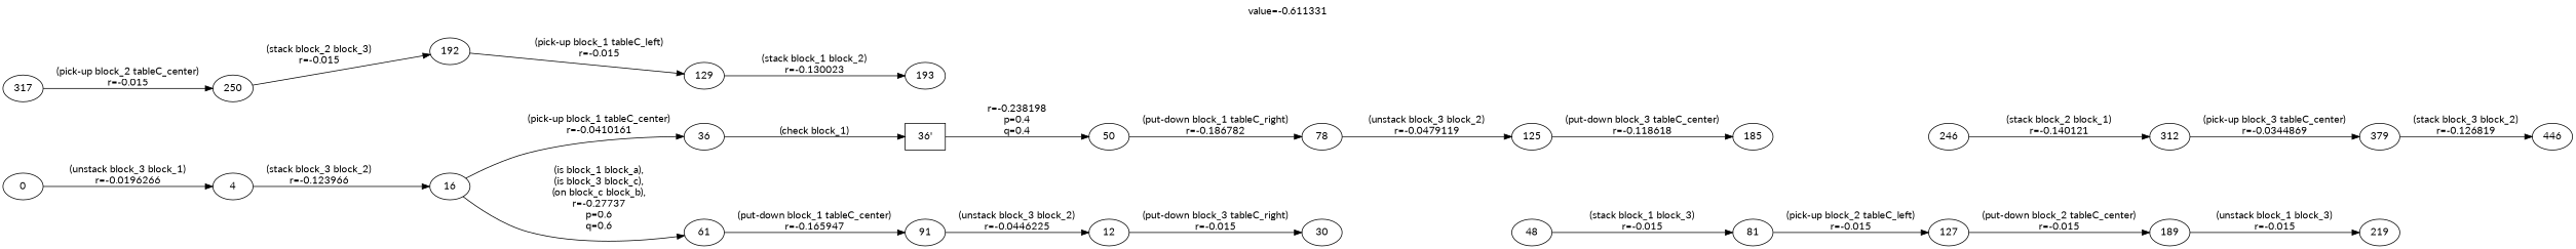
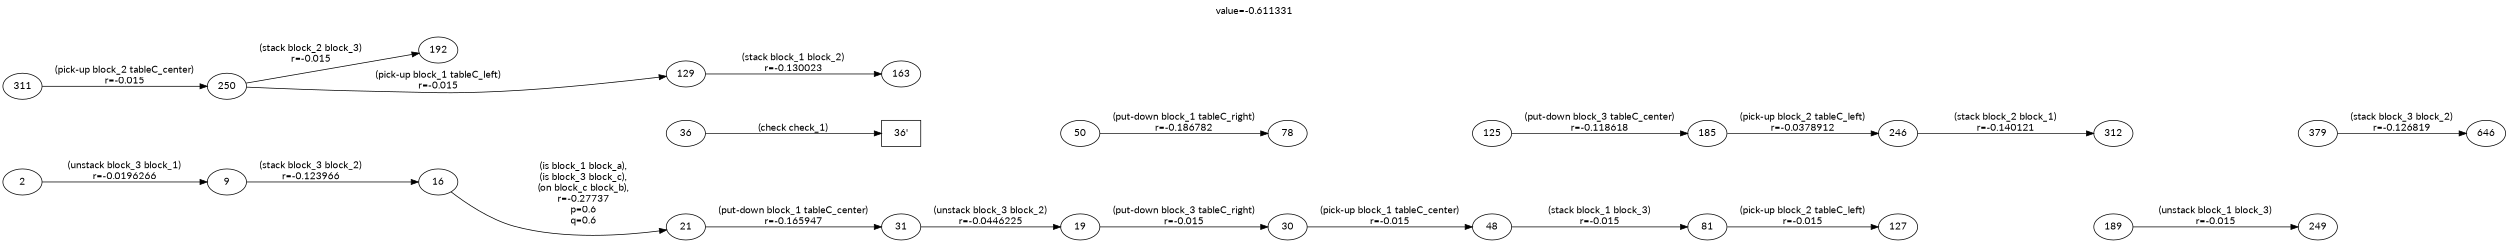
  digraph {
    fontname=Lato
    label="value=-0.611331"
    labelloc=top
    rankdir=LR
    node [fontname=Lato]
    edge [fontname=Lato]
-   0
-   4
+   0 [label=2]
+   4 [label=9]
    16
    36
-   61
+   61 [label=21]
    "36'" [shape=box]
    n7 [label=50]
    78
-   31 [label=91]
+   31
    125
    185
    246
    312
    379
-   446
-   12
+   446 [label=646]
+   12 [label=19]
    30
    48
    81
    127
    189
-   249 [label=219]
-   317
+   249
+   317 [label=311]
    250
    192
    129
-   193
+   193 [label=163]
    0 -> 4 [label="(unstack block_3 block_1)\nr=-0.0196266"]
    4 -> 16 [label="(stack block_3 block_2)\nr=-0.123966"]
-   16 -> 36 [label="(pick-up block_1 tableC_center)\nr=-0.0410161"]
    16 -> 61 [label="\n(is block_1 block_a),\n(is block_3 block_c),\n(on block_c block_b),\nr=-0.27737\np=0.6\nq=0.6"]
-   36 -> "36'" [label="(check block_1)"]
+   36 -> "36'" [label="(check check_1)"]
    61 -> 31 [label="(put-down block_1 tableC_center)\nr=-0.165947"]
-   "36'" -> n7 [label="\nr=-0.238198\np=0.4\nq=0.4"]
    n7 -> 78 [label="(put-down block_1 tableC_right)\nr=-0.186782"]
-   78 -> 125 [label="(unstack block_3 block_2)\nr=-0.0479119"]
    31 -> 12 [label="(unstack block_3 block_2)\nr=-0.0446225"]
    125 -> 185 [label="(put-down block_3 tableC_center)\nr=-0.118618"]
+   185 -> 246 [label="(pick-up block_2 tableC_left)\nr=-0.0378912"]
    246 -> 312 [label="(stack block_2 block_1)\nr=-0.140121"]
-   312 -> 379 [label="(pick-up block_3 tableC_center)\nr=-0.0344869"]
    379 -> 446 [label="(stack block_3 block_2)\nr=-0.126819"]
    12 -> 30 [label="(put-down block_3 tableC_right)\nr=-0.015"]
+   30 -> 48 [label="(pick-up block_1 tableC_center)\nr=-0.015"]
    48 -> 81 [label="(stack block_1 block_3)\nr=-0.015"]
    81 -> 127 [label="(pick-up block_2 tableC_left)\nr=-0.015"]
-   127 -> 189 [label="(put-down block_2 tableC_center)\nr=-0.015"]
    189 -> 249 [label="(unstack block_1 block_3)\nr=-0.015"]
    317 -> 250 [label="(pick-up block_2 tableC_center)\nr=-0.015"]
    250 -> 192 [label="(stack block_2 block_3)\nr=-0.015"]
-   192 -> 129 [label="(pick-up block_1 tableC_left)\nr=-0.015"]
+   250 -> 129 [label="(pick-up block_1 tableC_left)\nr=-0.015"]
    129 -> 193 [label="(stack block_1 block_2)\nr=-0.130023"]
  }
